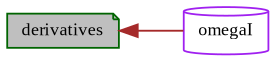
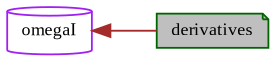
  digraph {
    rankdir=LR
    fontname="Liberation Serif"
    node [fontname="Liberation Serif" fontsize=10]
    n1 [color=darkgreen fillcolor=grey75 fontcolor=black height=0.2 label=derivatives shape=note style=filled width=0.4]
    n2 [color=purple height=0.2 label=omegaI shape=cylinder width=0.4]
-   n1 -> n2 [color=brown dir=back fontname="Liberation Serif" fontsize=10 labelfontname=Helvetica labelfontsize=10 style=solid]
+   n2 -> n1 [color=brown dir=back fontname="Liberation Serif" fontsize=10 labelfontname=Helvetica labelfontsize=10 style=solid]
  }
